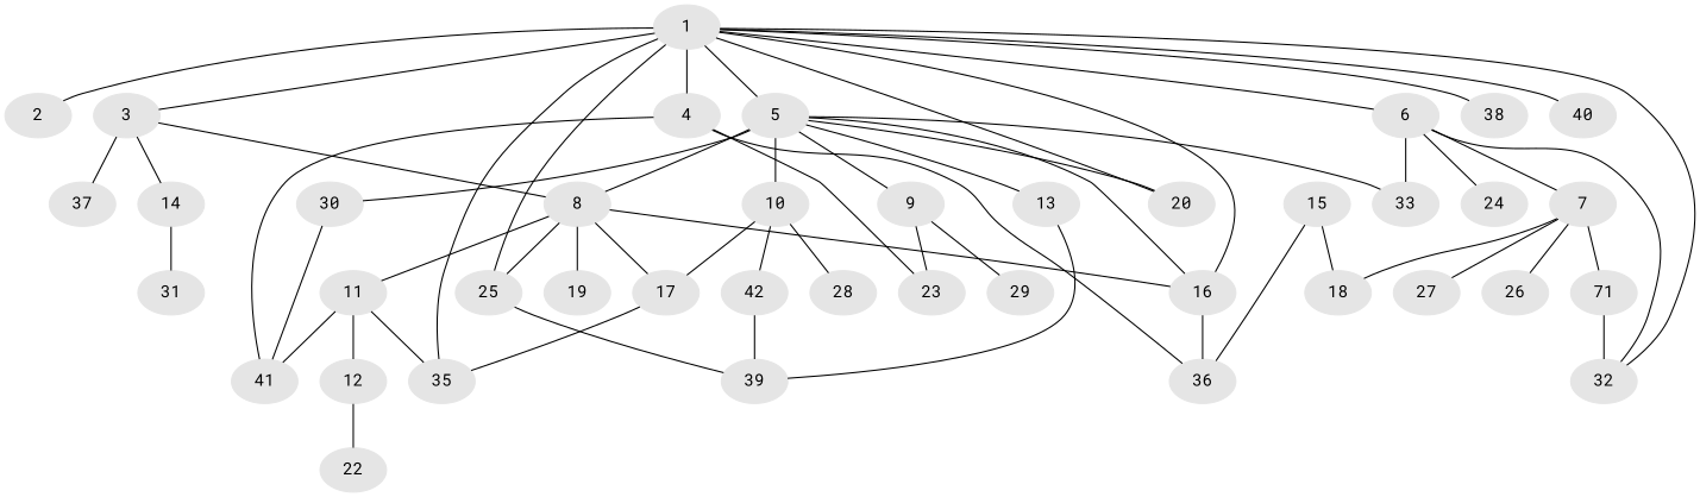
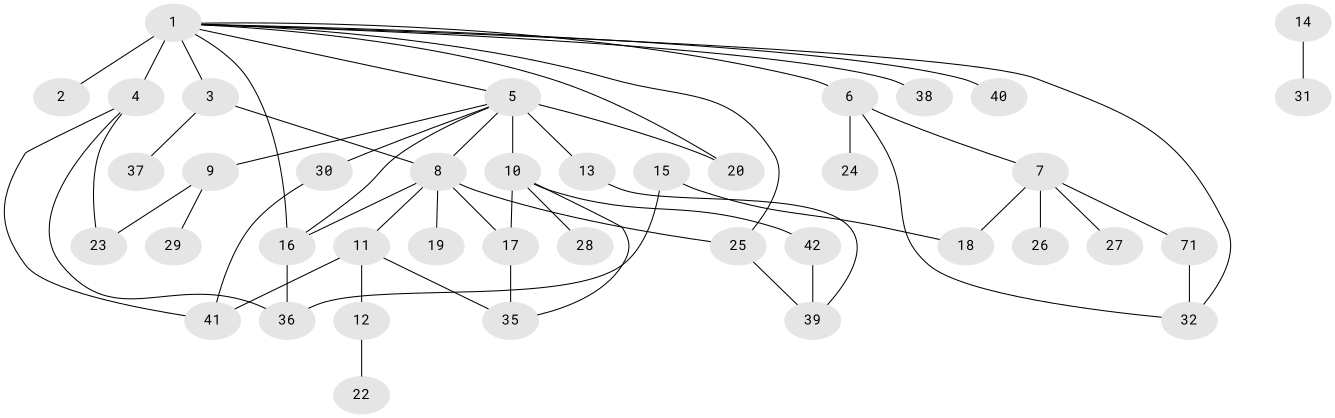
  graph {
    fontname="Roboto Mono"
    node [color=gray90 fontname="Roboto Mono" style=filled]
    edge [fontname="Roboto Mono" weight=1.0]
    1
    2
    3
    4
    5
    6
    16
    20
    32
    35
    38
    40
    25
    8
    14
    37
    23
    36
    41
    9
    10
    13
    30
-   33
    7
    24
    11
    17
    19
    31
    39
    29
    28
    42
    15
    18
    n37 [label=71]
    26
    27
    12
    22
    1 -- 2
    1 -- 3
    1 -- 4 [weight=8.0]
    1 -- 5
    1 -- 6
    1 -- 16
    1 -- 20
    1 -- 32
-   1 -- 35
+   10 -- 35
    1 -- 38
    1 -- 40
    1 -- 25
    3 -- 8
-   3 -- 14
    3 -- 37 [weight=4.0]
    4 -- 23
    4 -- 36
    4 -- 41
    5 -- 16
    5 -- 20
    5 -- 8
    5 -- 9
    5 -- 10 [weight=16.0]
    5 -- 13
    5 -- 30
-   5 -- 33
    6 -- 32
-   6 -- 33
    6 -- 7
    6 -- 24
    16 -- 36
    25 -- 39
    8 -- 16
    8 -- 25
    8 -- 11
    8 -- 17
    8 -- 19 [weight=5.0]
    14 -- 31
    9 -- 23
    9 -- 29
    10 -- 17
    10 -- 28
    10 -- 42
    13 -- 39
    30 -- 41
    7 -- 18
    7 -- n37
    7 -- 26
    7 -- 27
    11 -- 35
    11 -- 41
    11 -- 12
    17 -- 35
    42 -- 39
    15 -- 36
    15 -- 18
    n37 -- 32 [weight=3.0]
    12 -- 22 [weight=6.0]
  }
